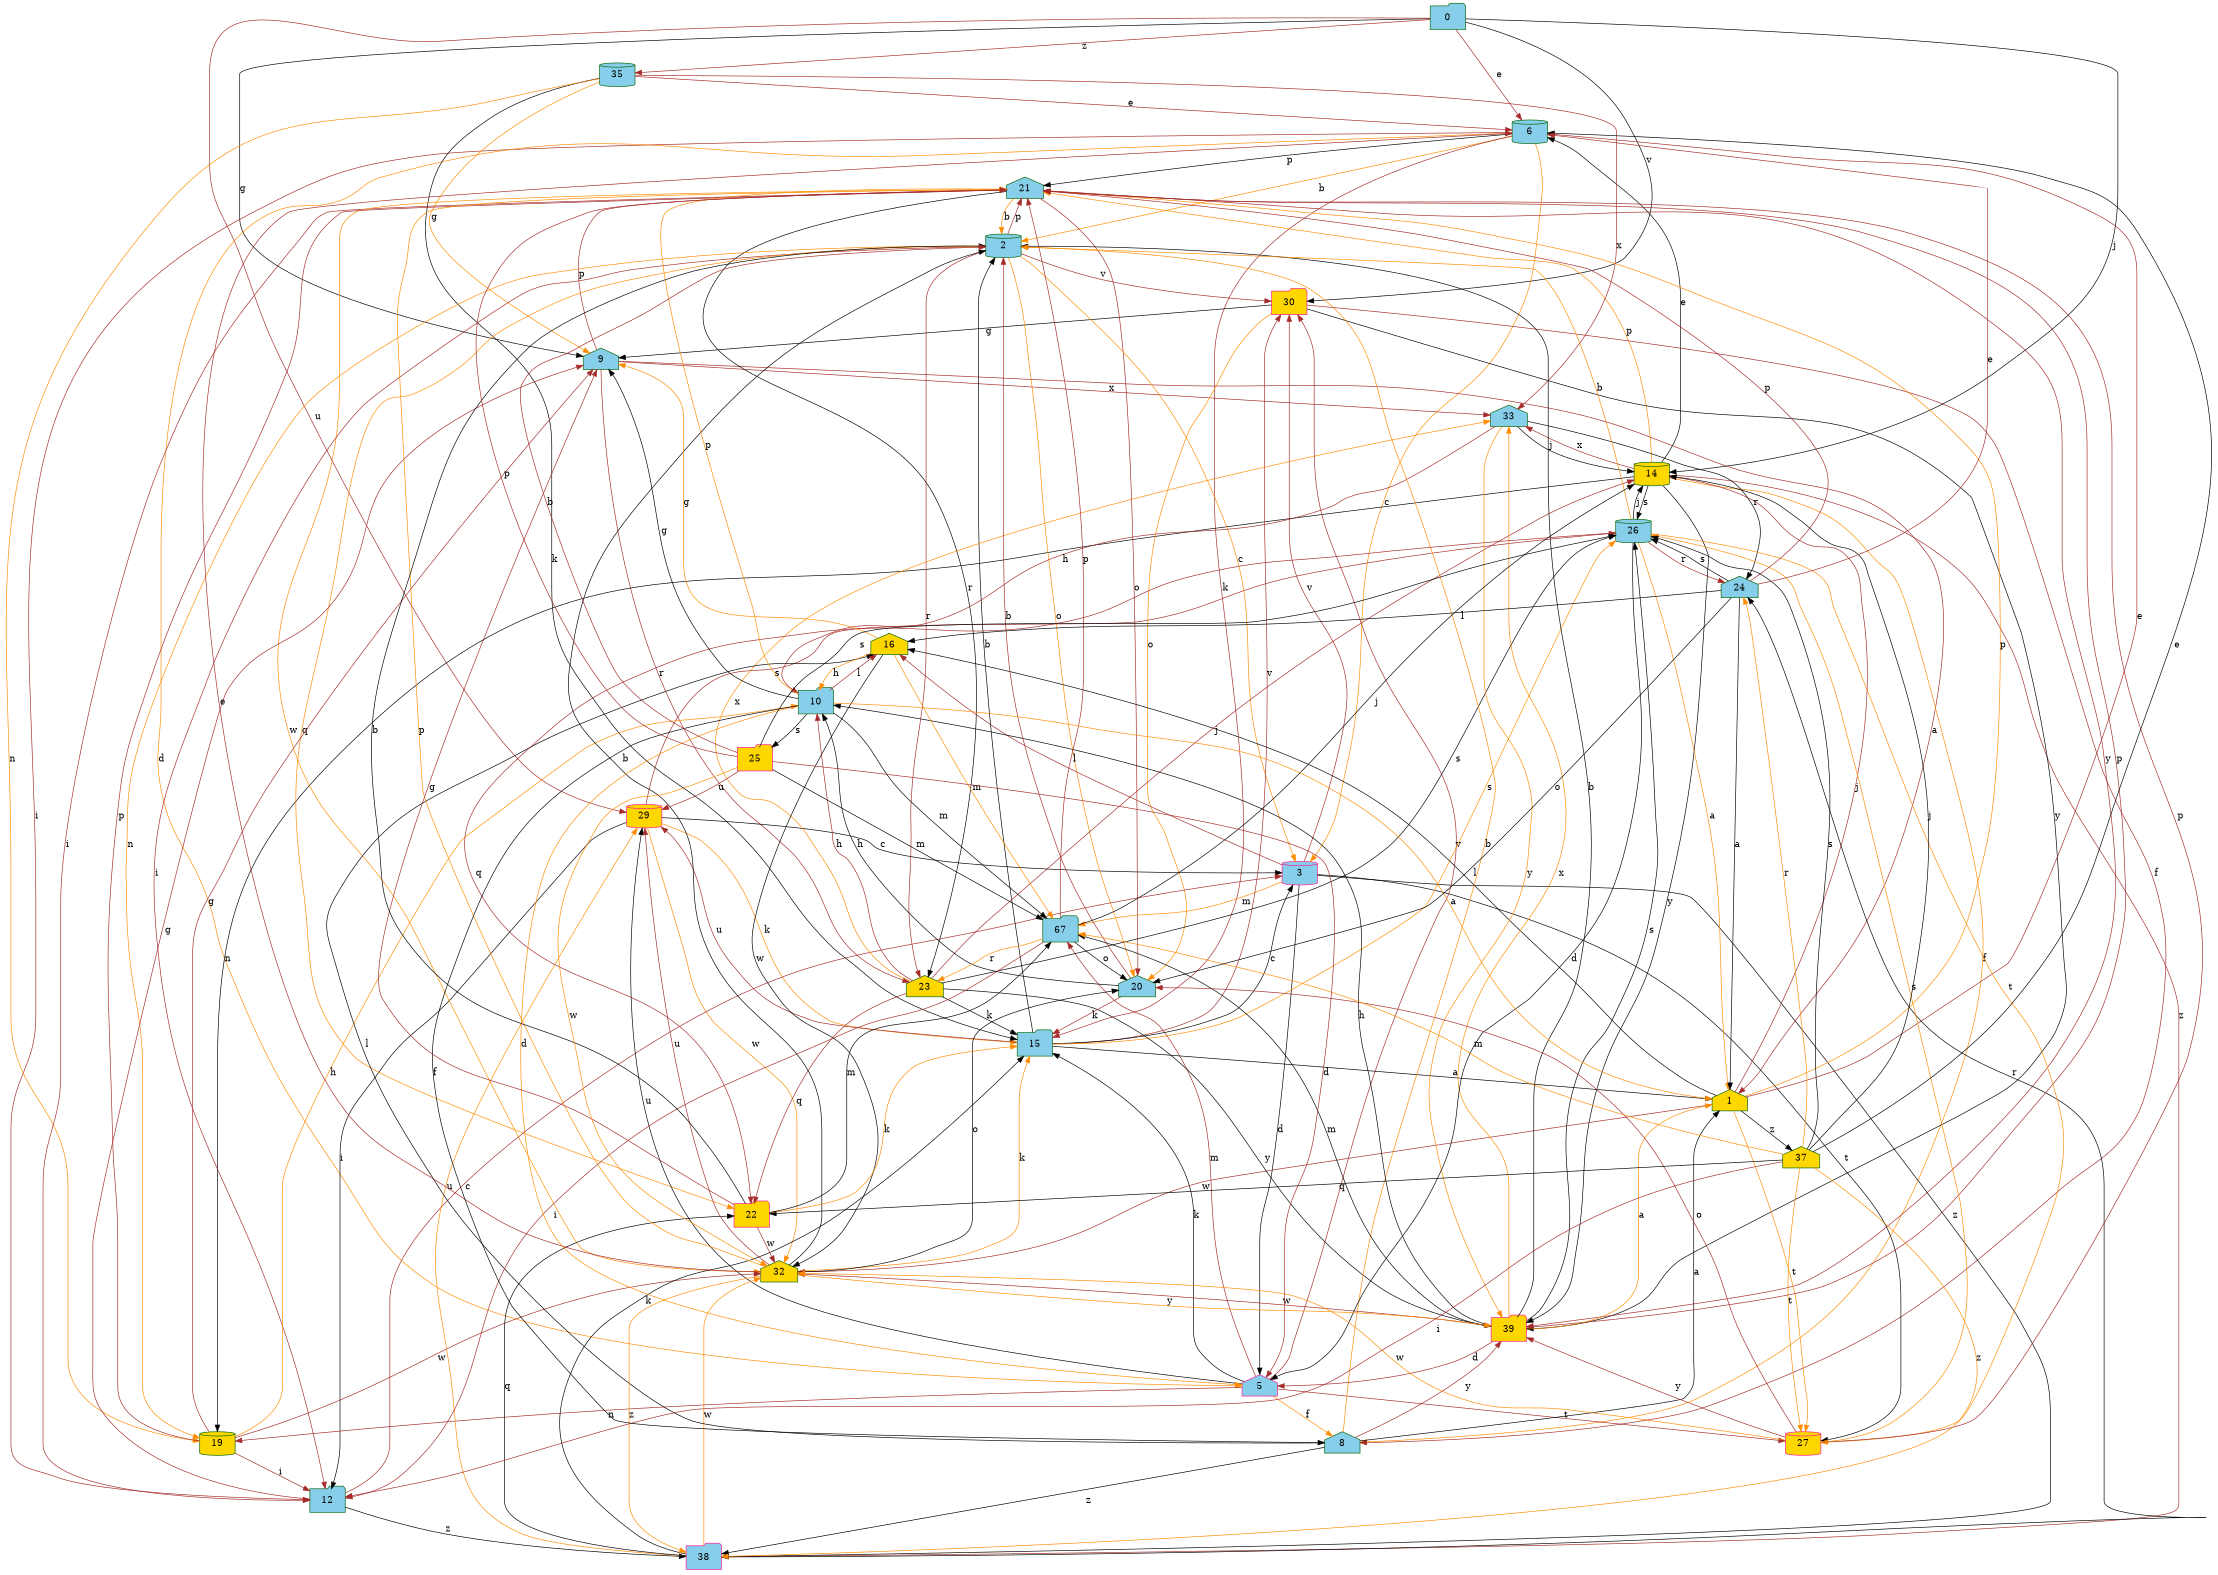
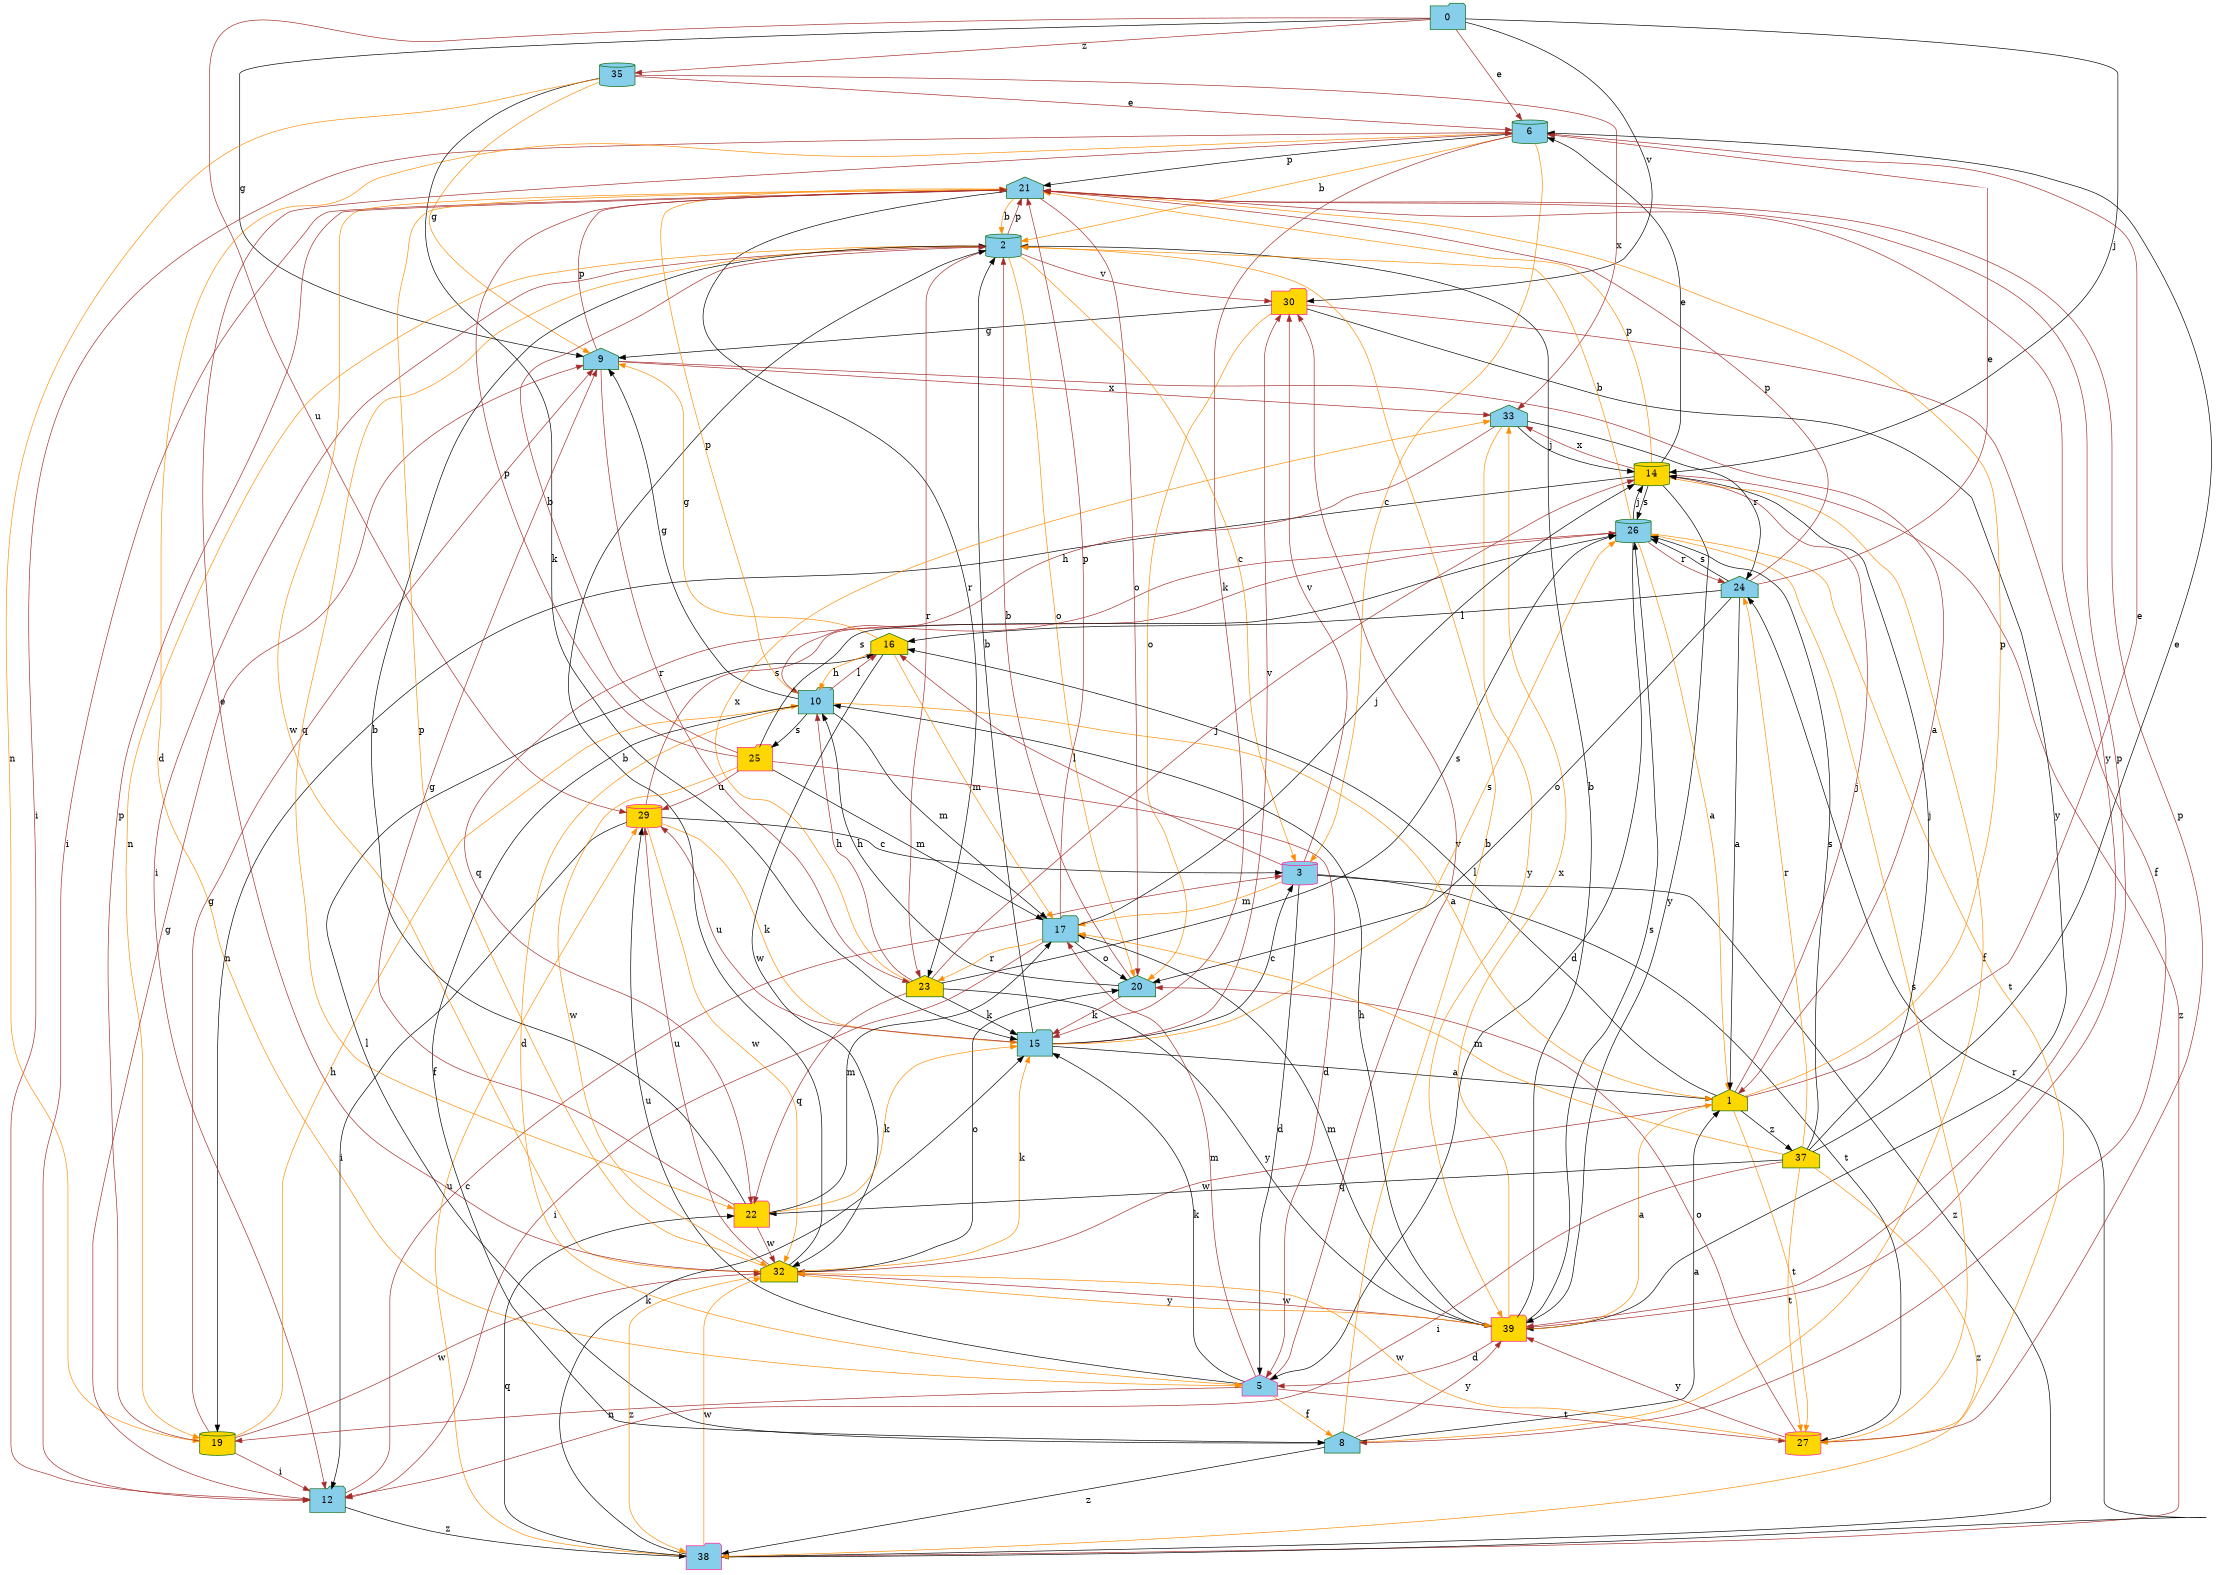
  strict digraph {
    node [color=darkgreen fillcolor=skyblue shape=house style=filled]
    edge [color=brown]
    0 [shape=folder]
    6 [shape=cylinder]
    9
    14 [fillcolor=gold shape=cylinder]
    29 [color=deeppink fillcolor=gold shape=cylinder]
    30 [color=deeppink fillcolor=gold shape=folder]
    35 [shape=cylinder]
    21
    2 [shape=cylinder]
    3 [color=deeppink shape=cylinder]
    12 [shape=folder]
    5 [color=deeppink]
    15 [shape=folder]
    1 [fillcolor=gold]
    23 [fillcolor=gold]
    33
    19 [fillcolor=gold shape=cylinder]
    38 [color=deeppink shape=folder]
    8
    n20 [color=deeppink fillcolor=gold label=39 shape=folder]
    26 [shape=cylinder]
    32 [fillcolor=gold]
    20
    16 [fillcolor=gold]
    27 [color=deeppink fillcolor=gold shape=cylinder]
    37 [fillcolor=gold]
-   17 [shape=folder label=67]
+   17 [shape=folder]
    10 [shape=folder]
    22 [color=deeppink fillcolor=gold shape=folder]
    24
    25 [color=deeppink fillcolor=gold shape=folder]
    0 -> 6 [label=e]
    0 -> 9 [color=black label=g]
    0 -> 14 [color=black label=j]
    0 -> 29 [label=u]
    0 -> 30 [color=black label=v]
    0 -> 35 [label=z]
    6 -> 21 [color=black label=p]
    6 -> 2 [color=darkorange label=b]
    6 -> 3 [color=darkorange label=c]
    6 -> 12 [label=i]
    6 -> 5 [color=darkorange label=d]
    6 -> 15 [label=k]
    9 -> 21 [label=p]
    9 -> 1 [label=a]
    9 -> 23 [label=r]
    9 -> 33 [label=x]
    14 -> 6 [color=black label=e]
    14 -> 21 [color=darkorange label=p]
    14 -> 33 [label=x]
    14 -> 19 [color=black label=n]
    14 -> 38 [label=z]
    14 -> 8 [color=darkorange label=f]
    14 -> n20 [color=black label=y]
    14 -> 26 [color=black label=s]
    29 -> 3 [color=black label=c]
    29 -> 12 [color=black label=i]
    29 -> 15 [color=darkorange label=k]
    29 -> 26 [label=s]
    29 -> 32 [color=darkorange label=w]
    30 -> 9 [color=black label=g]
    30 -> 8 [label=f]
    30 -> n20 [color=black label=y]
    30 -> 20 [color=darkorange label=o]
    35 -> 6 [label=e]
    35 -> 9 [color=darkorange label=g]
    35 -> 15 [color=black label=k]
    35 -> 33 [label=x]
    35 -> 19 [color=darkorange label=n]
    21 -> 2 [color=darkorange label=b]
    21 -> 12 [label=i]
    21 -> 23 [color=black label=r]
    21 -> n20 [label=y]
    21 -> 32 [color=darkorange label=w]
    21 -> 20 [label=o]
    2 -> 30 [label=v]
    2 -> 21 [label=p]
    2 -> 3 [color=darkorange label=c]
    2 -> 12 [label=i]
    2 -> 23 [label=r]
    2 -> 19 [color=darkorange label=n]
    2 -> 20 [color=darkorange label=o]
    2 -> 22 [color=darkorange label=q]
    3 -> 30 [label=v]
    3 -> 5 [color=black label=d]
    3 -> 38 [color=black label=z]
    3 -> 16 [label=l]
    3 -> 27 [color=black label=t]
    3 -> 17 [color=darkorange label=m]
    12 -> 9 [label=g]
    12 -> 3 [label=c]
    12 -> 38 [color=black label=z]
    5 -> 29 [color=black label=u]
    5 -> 30 [label=v]
    5 -> 15 [color=black label=k]
    5 -> 19 [label=n]
    5 -> 8 [color=darkorange label=f]
    5 -> 27 [label=t]
    5 -> 17 [label=m]
    15 -> 29 [label=u]
    15 -> 30 [label=v]
    15 -> 2 [color=black label=b]
    15 -> 3 [color=black label=c]
    15 -> 1 [color=black label=a]
    15 -> 26 [color=darkorange label=s]
    1 -> 6 [label=e]
    1 -> 14 [label=j]
    1 -> 21 [color=darkorange label=p]
    1 -> 32 [label=w]
    1 -> 16 [color=black label=l]
    1 -> 27 [color=darkorange label=t]
    1 -> 37 [color=black label=z]
    23 -> 14 [label=j]
    23 -> 15 [color=black label=k]
    23 -> 33 [color=darkorange label=x]
    23 -> n20 [color=black label=y]
    23 -> 26 [color=black label=s]
    23 -> 10 [label=h]
    23 -> 22 [label=q]
    33 -> 14 [color=black label=j]
    33 -> n20 [color=darkorange label=y]
    33 -> 10 [label=h]
    33 -> 24 [color=black label=r]
    19 -> 9 [label=g]
    19 -> 21 [label=p]
    19 -> 12 [label=i]
    19 -> 32 [label=w]
    19 -> 10 [color=darkorange label=h]
    38 -> 29 [color=darkorange label=u]
    38 -> 15 [color=black label=k]
    38 -> 32 [color=darkorange label=w]
    38 -> 22 [color=black label=q]
    38 -> 24 [color=black label=r]
    8 -> 2 [color=darkorange label=b]
    8 -> 1 [color=black label=a]
    8 -> 38 [color=black label=z]
    8 -> n20 [label=y]
    8 -> 16 [color=black label=l]
    n20 -> 21 [label=p]
    n20 -> 2 [color=black label=b]
    n20 -> 5 [label=d]
    n20 -> 1 [color=darkorange label=a]
    n20 -> 33 [color=darkorange label=x]
    n20 -> 26 [color=black label=s]
    n20 -> 32 [label=w]
    n20 -> 17 [color=black label=m]
    n20 -> 10 [color=black label=h]
    26 -> 14 [color=black label=j]
    26 -> 2 [color=darkorange label=b]
    26 -> 5 [color=black label=d]
    26 -> 1 [color=darkorange label=a]
    26 -> 27 [color=darkorange label=t]
    26 -> 22 [label=q]
    26 -> 24 [label=r]
    32 -> 6 [label=e]
    32 -> 29 [label=u]
    32 -> 21 [color=darkorange label=p]
    32 -> 2 [color=black label=b]
    32 -> 15 [color=darkorange label=k]
    32 -> 38 [color=darkorange label=z]
    32 -> n20 [color=darkorange label=y]
    32 -> 20 [color=black label=o]
    20 -> 2 [label=b]
    20 -> 15 [label=k]
    20 -> 10 [color=black label=h]
    16 -> 9 [color=darkorange label=g]
    16 -> 32 [color=black label=w]
    16 -> 17 [color=darkorange label=m]
    16 -> 10 [color=darkorange label=h]
    27 -> 21 [label=p]
    27 -> n20 [label=y]
    27 -> 26 [color=darkorange label=s]
    27 -> 32 [color=darkorange label=w]
    27 -> 20 [label=o]
    37 -> 6 [color=black label=e]
    37 -> 14 [color=black label=j]
    37 -> 12 [label=i]
    37 -> 38 [color=darkorange label=z]
    37 -> 26 [color=black label=s]
    37 -> 27 [color=darkorange label=t]
    37 -> 17 [color=darkorange label=m]
    37 -> 22 [color=black label=q]
    37 -> 24 [color=darkorange label=r]
    17 -> 14 [color=black label=j]
    17 -> 21 [label=p]
    17 -> 12 [label=i]
    17 -> 23 [color=darkorange label=r]
    17 -> 20 [color=black label=o]
    10 -> 9 [color=black label=g]
    10 -> 21 [color=darkorange label=p]
    10 -> 5 [color=darkorange label=d]
    10 -> 1 [color=darkorange label=a]
    10 -> 8 [color=black label=f]
    10 -> 16 [label=l]
    10 -> 17 [color=black label=m]
    10 -> 25 [color=black label=s]
    22 -> 9 [label=g]
    22 -> 2 [color=black label=b]
    22 -> 15 [color=darkorange label=k]
    22 -> 32 [label=w]
    22 -> 17 [color=black label=m]
    24 -> 6 [label=e]
    24 -> 21 [label=p]
    24 -> 1 [color=black label=a]
    24 -> 26 [color=black label=s]
    24 -> 20 [color=black label=o]
    24 -> 16 [color=black label=l]
    25 -> 29 [label=u]
    25 -> 21 [label=p]
    25 -> 2 [label=b]
    25 -> 5 [label=d]
    25 -> 26 [color=black label=s]
    25 -> 32 [color=darkorange label=w]
    25 -> 17 [color=black label=m]
  }
